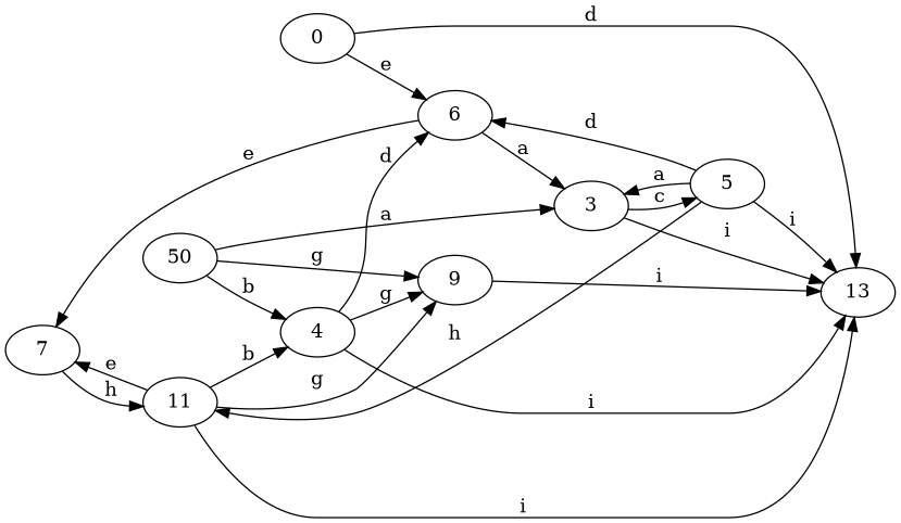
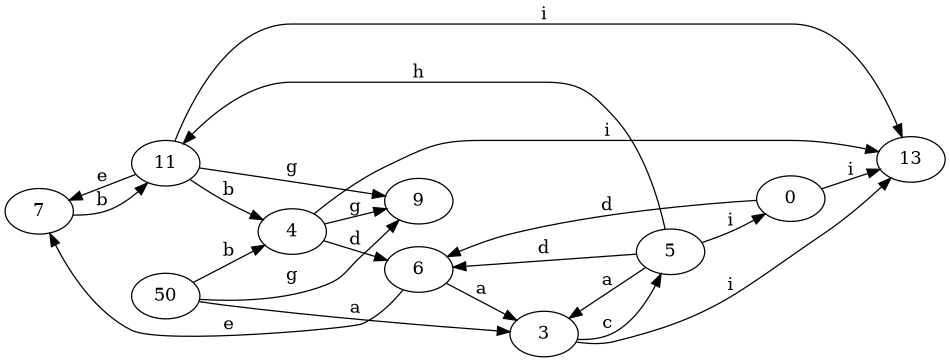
  strict digraph {
    rankdir=LR
    7
    11
    n3 [label=50]
    3
    4
    9
    5
    13
    6
    0
-   7 -> 11 [label=h]
+   7 -> 11 [label=b]
    11 -> 7 [label=e]
    11 -> 4 [label=b]
    11 -> 9 [label=g]
    11 -> 13 [label=i]
    n3 -> 3 [label=a]
    n3 -> 4 [label=b]
    n3 -> 9 [label=g]
    3 -> 5 [label=c]
    3 -> 13 [label=i]
    4 -> 9 [label=g]
    4 -> 13 [label=i]
    4 -> 6 [label=d]
-   9 -> 13 [label=i]
    5 -> 11 [label=h]
    5 -> 3 [label=a]
-   5 -> 13 [label=i]
+   5 -> 0 [label=i]
    5 -> 6 [label=d]
    6 -> 7 [label=e]
    6 -> 3 [label=a]
-   0 -> 13 [label=d]
-   0 -> 6 [label=e]
+   0 -> 13 [label=i]
+   0 -> 6 [label=d]
  }
